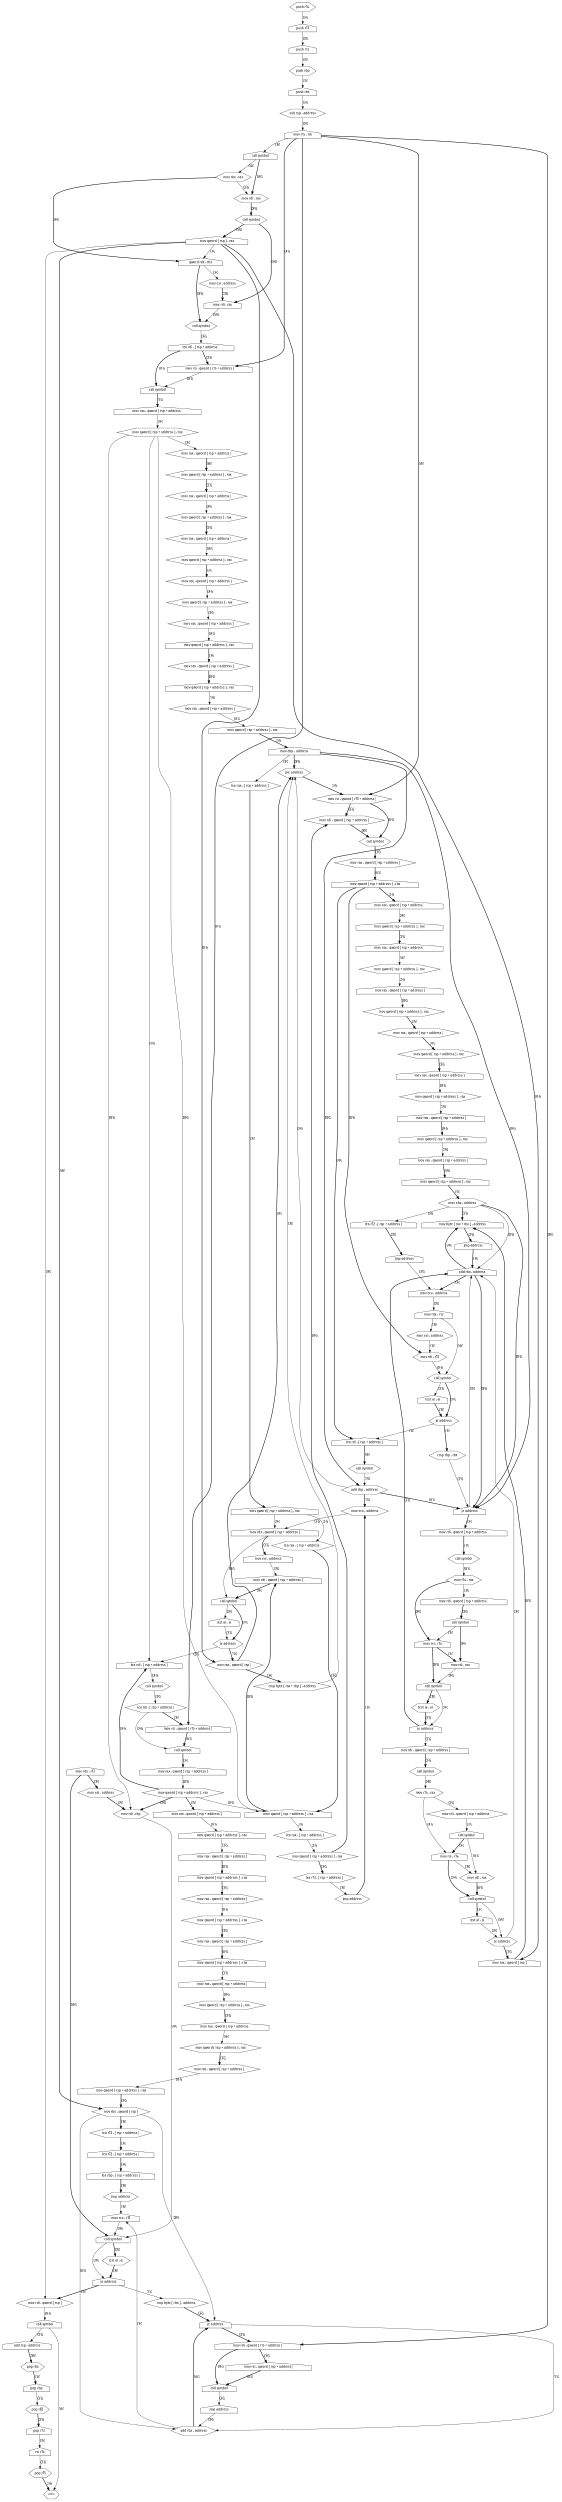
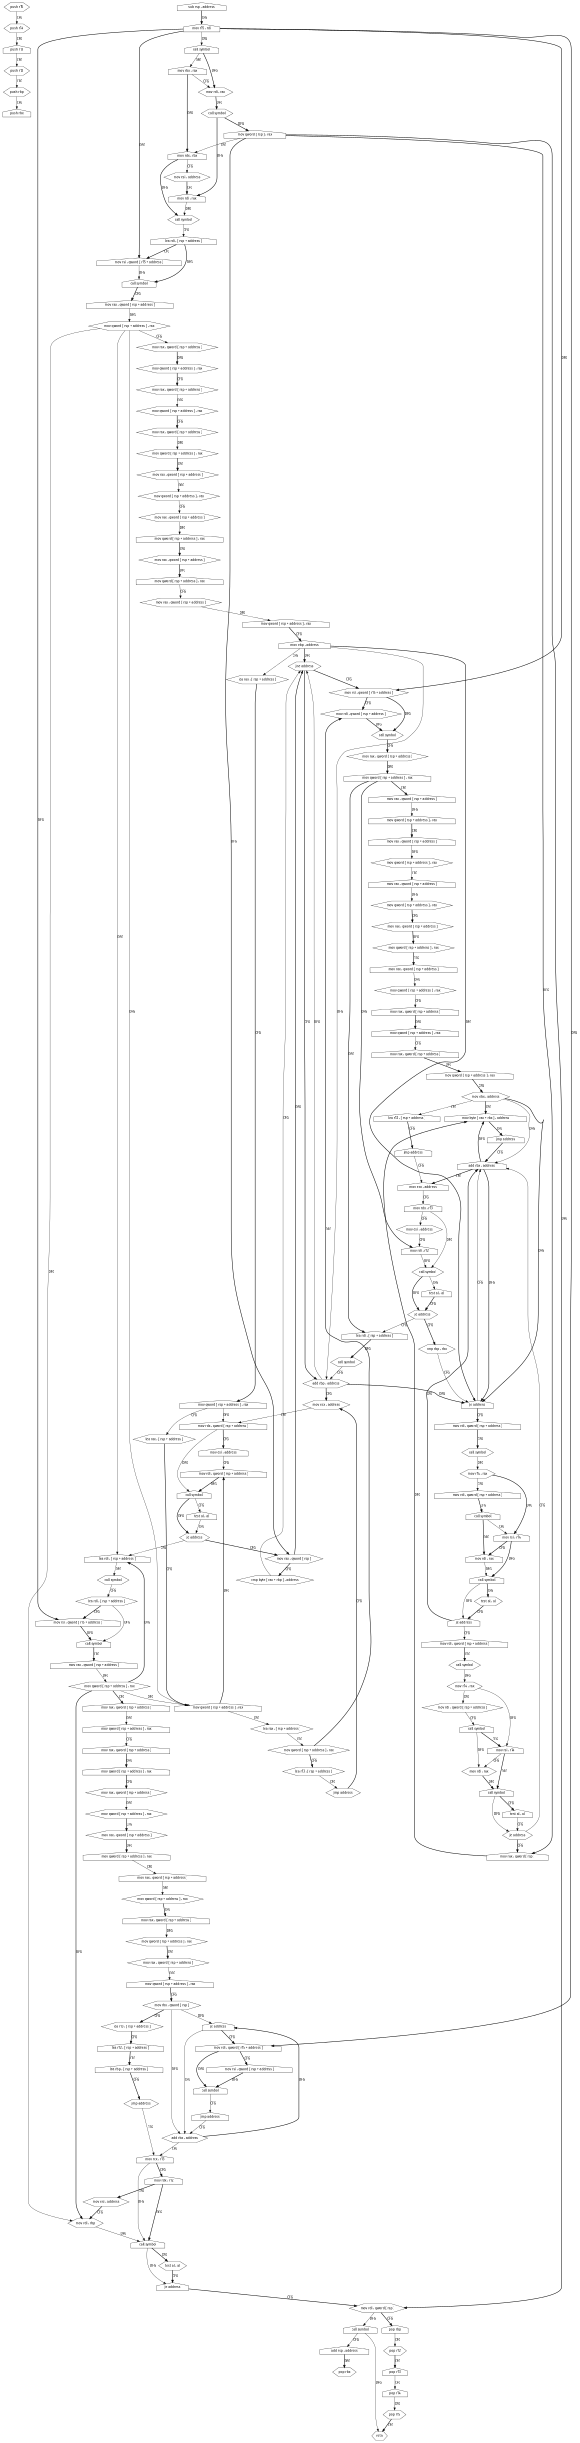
  digraph {
    fontname="Fira Sans"
    node [fontname="Fira Sans" shape=house]
    edge [fontname="Fira Sans" style=bold]
+   n1 [label="push r15" shape=hexagon]
    n2 [label="push r14" shape=hexagon]
    n3 [label="push r13"]
-   n4 [label="push r12"]
+   n4 [label="push r12" shape=hexagon]
    n5 [label="push rbp" shape=hexagon]
    n6 [label="push rbx"]
-   n7 [label="sub rsp , address" shape=hexagon]
+   n7 [label="sub rsp , address"]
    n8 [label="mov r15 , rdi"]
    n9 [label="call symbol"]
    n10 [label="mov rsi , qword [ r15 + address ]"]
    n11 [label="mov rsi , qword [ r15 + address ]"]
    n12 [label="mov rsi , qword [ r15 + address ]" shape=hexagon]
    n13 [label="mov rdi , qword [ r15 + address ]"]
-   n14 [label="mov rbx , rax" shape=hexagon]
+   n14 [label="mov rbx , rax"]
    n15 [label="mov rdi , rax" shape=hexagon]
    n16 [label="call symbol"]
    n17 [label="call symbol"]
    n18 [label="mov rdi , qword [ rsp + address ]" shape=hexagon]
    n19 [label="call symbol" shape=hexagon]
    n20 [label="mov rsi , qword [ rsp + address ]"]
    n21 [label="call symbol"]
-   n22 [label="qword rdx , rbx"]
+   n22 [label="mov rdx , rbx"]
    n23 [label="call symbol" shape=hexagon]
    n24 [label="mov esi , address" shape=hexagon]
    n25 [label="call symbol" shape=hexagon]
    n26 [label="mov qword [ rsp ] , rax"]
    n27 [label="mov rdi , rax"]
    n28 [label="mov rax , qword [ rsp ]" shape=hexagon]
    n29 [label="mov rbx , qword [ rsp ]" shape=hexagon]
    n30 [label="mov rdi , qword [ rsp ]" shape=hexagon]
    n31 [label="mov rax , qword [ rsp ]"]
    n32 [label="jne address" shape=hexagon]
    n33 [label="cmp byte [ rax + rbp ] , address" shape=hexagon]
    n34 [label="lea r13 , [ rsp + address ]" shape=hexagon]
    n35 [label="je address"]
    n36 [label="add rbx , address" shape=hexagon]
    n37 [label="call symbol"]
    n38 [label="mov byte [ rax + rbx ] , address"]
    n39 [label="lea rdi , [ rsp + address ]"]
    n40 [label="mov rax , qword [ rsp + address ]"]
    n41 [label="mov qword [ rsp + address ] , rax" shape=hexagon]
    n42 [label="mov rax , qword [ rsp + address ]" shape=hexagon]
    n43 [label="mov qword [ rsp + address ] , rax"]
    n44 [label="lea rdi , [ rsp + address ]"]
    n45 [label="mov rdi , rbp" shape=hexagon]
    n46 [label="mov qword [ rsp + address ] , rax" shape=hexagon]
    n47 [label="lea rax , [ rsp + address ]" shape=hexagon]
    n48 [label="mov rdi , qword [ rsp + address ]"]
    n49 [label="call symbol" shape=hexagon]
    n50 [label="call symbol"]
    n51 [label="mov rax , qword [ rsp + address ]" shape=hexagon]
    n52 [label="mov qword [ rsp + address ] , rax" shape=hexagon]
    n53 [label="mov rax , qword [ rsp + address ]" shape=hexagon]
    n54 [label="mov qword [ rsp + address ] , rax" shape=hexagon]
    n55 [label="mov rax , qword [ rsp + address ]" shape=hexagon]
    n56 [label="mov qword [ rsp + address ] , rax" shape=hexagon]
    n57 [label="mov rax , qword [ rsp + address ]" shape=hexagon]
    n58 [label="mov qword [ rsp + address ] , rax"]
    n59 [label="mov rax , qword [ rsp + address ]" shape=hexagon]
    n60 [label="mov qword [ rsp + address ] , rax"]
    n61 [label="mov rax , qword [ rsp + address ]" shape=hexagon]
    n62 [label="mov qword [ rsp + address ] , rax"]
    n63 [label="mov ebp , address"]
    n64 [label="lea rax , [ rsp + address ]" shape=hexagon]
    n65 [label="add rbp , address" shape=hexagon]
    n66 [label="je address"]
    n67 [label="mov qword [ rsp + address ] , rax"]
    n68 [label="mov ecx , address" shape=hexagon]
    n69 [label="add rbx , address"]
    n70 [label="mov rdi , qword [ rsp + address ]"]
    n71 [label="lea rax , [ rsp + address ]" shape=hexagon]
    n72 [label="mov rdx , qword [ rsp + address ]"]
    n73 [label="mov esi , address"]
    n74 [label="call symbol"]
    n75 [label="mov qword [ rsp + address ] , rax" shape=hexagon]
    n76 [label="lea r13 , [ rsp + address ]" shape=hexagon]
    n77 [label="jmp address" shape=hexagon]
    n78 [label="test al , al"]
    n79 [label="je address" shape=hexagon]
    n80 [label="lea rdi , [ rsp + address ]" shape=hexagon]
    n81 [label="mov rax , qword [ rsp + address ]"]
    n82 [label="mov qword [ rsp + address ] , rax" shape=hexagon]
    n83 [label="mov rax , qword [ rsp + address ]"]
    n84 [label="mov qword [ rsp + address ] , rax"]
    n85 [label="mov rax , qword [ rsp + address ]"]
    n86 [label="mov qword [ rsp + address ] , rax"]
    n87 [label="mov rax , qword [ rsp + address ]" shape=hexagon]
    n88 [label="mov qword [ rsp + address ] , rax" shape=hexagon]
    n89 [label="mov rax , qword [ rsp + address ]" shape=hexagon]
    n90 [label="mov qword [ rsp + address ] , rax"]
    n91 [label="mov rax , qword [ rsp + address ]"]
    n92 [label="mov qword [ rsp + address ] , rax" shape=hexagon]
    n93 [label="mov rax , qword [ rsp + address ]"]
    n94 [label="mov qword [ rsp + address ] , rax" shape=hexagon]
    n95 [label="mov rax , qword [ rsp + address ]" shape=hexagon]
    n96 [label="mov qword [ rsp + address ] , rax"]
    n97 [label="lea r12 , [ rsp + address ]"]
    n98 [label="mov rcx , r13"]
    n99 [label="lea rbp , [ rsp + address ]"]
    n100 [label="jmp address" shape=hexagon]
    n101 [label="mov rdx , r12"]
    n102 [label="mov esi , address" shape=hexagon]
    n103 [label="test al , al" shape=hexagon]
    n104 [label="je address"]
    n105 [label="mov rax , qword [ rsp + address ]" shape=hexagon]
-   n106 [label="cmp byte [ rbx ] , address" shape=hexagon]
    n107 [label="add rsp , address"]
    n108 [label=retn shape=hexagon]
    n109 [label="mov qword [ rsp + address ] , rax"]
    n110 [label="mov rax , qword [ rsp + address ]"]
-   n111 [label="mov rdi , r12" shape=hexagon]
+   n111 [label="mov rdi , r12"]
    n112 [label="lea rdi , [ rsp + address ]"]
    n113 [label="mov qword [ rsp + address ] , rax"]
    n114 [label="call symbol" shape=hexagon]
    n115 [label="call symbol" shape=hexagon]
    n116 [label="mov rax , qword [ rsp + address ]"]
    n117 [label="mov qword [ rsp + address ] , rax" shape=hexagon]
    n118 [label="mov rax , qword [ rsp + address ]"]
    n119 [label="mov qword [ rsp + address ] , rax" shape=hexagon]
    n120 [label="mov rax , qword [ rsp + address ]" shape=hexagon]
    n121 [label="mov qword [ rsp + address ] , rax" shape=hexagon]
    n122 [label="mov rax , qword [ rsp + address ]"]
    n123 [label="mov qword [ rsp + address ] , rax" shape=hexagon]
    n124 [label="mov rax , qword [ rsp + address ]"]
    n125 [label="mov qword [ rsp + address ] , rax"]
    n126 [label="mov rax , qword [ rsp + address ]"]
    n127 [label="mov qword [ rsp + address ] , rax"]
    n128 [label="mov ebx , address" shape=hexagon]
    n129 [label="lea r12 , [ rsp + address ]"]
    n130 [label="jmp address"]
    n131 [label="mov ecx , address"]
    n132 [label="jmp address"]
    n133 [label="mov rdx , r13"]
    n134 [label="mov esi , address" shape=hexagon]
    n135 [label="pop rbx" shape=hexagon]
    n136 [label="pop rbp"]
-   n137 [label="pop r82" shape=hexagon]
+   n137 [label="pop r12" shape=hexagon]
    n138 [label="pop r13"]
-   n139 [label="rsi r14"]
+   n139 [label="pop r14"]
    n140 [label="pop r15" shape=hexagon]
    n141 [label="jmp address"]
    n142 [label="test al , al"]
    n143 [label="je address" shape=hexagon]
    n144 [label="cmp rbp , rbx" shape=hexagon]
    n145 [label="call symbol" shape=hexagon]
    n146 [label="mov r14 , rax" shape=hexagon]
    n147 [label="mov rdi , qword [ rsp + address ]"]
    n148 [label="mov rsi , r14"]
    n149 [label="call symbol"]
    n150 [label="mov rdi , rax"]
    n151 [label="call symbol"]
    n152 [label="test al , al" shape=hexagon]
    n153 [label="je address"]
    n154 [label="mov rdi , qword [ rsp + address ]"]
    n155 [label="call symbol" shape=hexagon]
    n156 [label="mov r14 , rax" shape=hexagon]
    n157 [label="mov rdi , qword [ rsp + address ]" shape=hexagon]
    n158 [label="mov rsi , r14"]
    n159 [label="call symbol"]
    n160 [label="mov rdi , rax" shape=hexagon]
    n161 [label="call symbol"]
    n162 [label="test al , al"]
    n163 [label="je address" shape=hexagon]
+   n1 -> n2 [label=CFG style=solid]
    n2 -> n3 [label=CFG style=solid]
    n3 -> n4 [label=CFG style=solid]
    n4 -> n5 [label=CFG style=solid]
    n5 -> n6 [label=CFG style=solid]
-   n6 -> n7 [label=CFG style=solid]
-   n7 -> n8 [label=CFG style=solid]
+   n7 -> n8 [label=CFG]
    n8 -> n9 [label=CFG style=solid]
    n8 -> n10 [label=DFG]
    n8 -> n11 [label=DFG]
    n8 -> n12 [label=DFG]
    n8 -> n13 [label=DFG]
    n9 -> n14 [label=DFG style=solid]
    n9 -> n15 [label=DFG]
    n10 -> n16 [label=DFG style=solid]
    n11 -> n17 [label=DFG]
    n12 -> n18 [label=CFG]
    n12 -> n19 [label=DFG]
    n13 -> n20 [label=CFG]
    n13 -> n21 [label=DFG]
    n14 -> n15 [label=CFG style=solid]
    n14 -> n22 [label=DFG]
    n15 -> n23 [label=DFG]
    n16 -> n40 [label=CFG]
    n17 -> n81 [label=CFG]
    n18 -> n19 [label=DFG]
    n19 -> n105 [label=CFG]
    n20 -> n21 [label=DFG]
    n21 -> n141 [label=CFG style=solid]
    n22 -> n24 [label=CFG style=solid]
    n22 -> n25 [label=DFG]
    n23 -> n26 [label=DFG]
    n23 -> n27 [label=DFG]
    n24 -> n27 [label=CFG]
    n25 -> n39 [label=CFG style=solid]
    n26 -> n22 [label=CFG style=solid]
    n26 -> n28 [label=DFG]
-   n26 -> n29 [label=DFG]
-   n26 -> n30 [label=DFG style=solid]
+   n26 -> n30 [label=DFG]
    n26 -> n31 [label=DFG]
    n27 -> n25 [label=DFG style=solid]
    n28 -> n32 [label=DFG]
    n28 -> n33 [label=CFG]
    n29 -> n34 [label=CFG]
    n29 -> n35 [label=DFG style=solid]
    n29 -> n36 [label=DFG style=solid]
    n30 -> n37 [label=DFG style=solid]
    n31 -> n38 [label=DFG]
    n32 -> n12 [label=CFG]
+   n32 -> n65 [label=CFG]
    n33 -> n32 [label=CFG style=solid]
    n34 -> n97 [label=CFG]
    n35 -> n13 [label=CFG]
    n35 -> n36 [label=CFG style=solid]
    n36 -> n35 [label=DFG]
    n36 -> n98 [label=CFG style=solid]
    n37 -> n107 [label=CFG style=solid]
    n37 -> n108 [label=DFG style=solid]
    n38 -> n132 [label=CFG]
    n39 -> n10 [label=CFG]
    n39 -> n16 [label=DFG]
    n40 -> n41 [label=DFG style=solid]
    n41 -> n42 [label=CFG style=solid]
    n41 -> n43 [label=DFG style=solid]
    n41 -> n44 [label=DFG style=solid]
    n41 -> n45 [label=DFG style=solid]
    n42 -> n46 [label=DFG]
    n43 -> n47 [label=CFG style=solid]
    n43 -> n48 [label=DFG]
    n44 -> n49 [label=DFG style=solid]
    n45 -> n50 [label=DFG style=solid]
    n46 -> n51 [label=CFG]
    n47 -> n75 [label=CFG style=solid]
    n48 -> n74 [label=DFG]
    n49 -> n80 [label=CFG style=solid]
    n50 -> n103 [label=CFG]
    n50 -> n104 [label=DFG style=solid]
    n51 -> n52 [label=DFG style=solid]
    n52 -> n53 [label=CFG]
    n53 -> n54 [label=DFG style=solid]
    n54 -> n55 [label=CFG]
    n55 -> n56 [label=DFG style=solid]
    n56 -> n57 [label=CFG style=solid]
    n57 -> n58 [label=DFG style=solid]
    n58 -> n59 [label=CFG]
    n59 -> n60 [label=DFG]
    n60 -> n61 [label=CFG style=solid]
    n61 -> n62 [label=DFG style=solid]
    n62 -> n63 [label=CFG]
    n63 -> n32 [label=DFG]
    n63 -> n64 [label=CFG style=solid]
-   n63 -> n65 [label=DFG]
+   n63 -> n65 [label=DFG style=solid]
    n63 -> n66 [label=DFG]
    n64 -> n67 [label=CFG]
    n65 -> n32 [label=DFG style=solid]
    n65 -> n66 [label=DFG]
    n65 -> n68 [label=CFG]
    n66 -> n69 [label=CFG style=solid]
    n66 -> n70 [label=CFG]
    n67 -> n71 [label=CFG style=solid]
    n67 -> n72 [label=DFG style=solid]
    n68 -> n72 [label=CFG style=solid]
    n69 -> n38 [label=DFG]
    n69 -> n66 [label=DFG]
    n69 -> n131 [label=CFG]
    n70 -> n145 [label=CFG]
    n71 -> n43 [label=CFG]
    n72 -> n73 [label=CFG]
    n72 -> n74 [label=DFG style=solid]
    n73 -> n48 [label=CFG style=solid]
    n74 -> n78 [label=CFG style=solid]
    n74 -> n79 [label=DFG]
    n75 -> n18 [label=DFG]
    n75 -> n76 [label=CFG]
    n76 -> n77 [label=CFG style=solid]
    n77 -> n68 [label=CFG]
    n78 -> n79 [label=CFG style=solid]
    n79 -> n28 [label=CFG]
    n79 -> n44 [label=CFG style=solid]
    n80 -> n11 [label=CFG]
    n80 -> n17 [label=DFG style=solid]
    n81 -> n82 [label=DFG style=solid]
    n82 -> n43 [label=DFG style=solid]
    n82 -> n44 [label=DFG]
    n82 -> n45 [label=DFG]
    n82 -> n83 [label=CFG]
    n83 -> n84 [label=DFG style=solid]
    n84 -> n85 [label=CFG style=solid]
    n85 -> n86 [label=DFG]
    n86 -> n87 [label=CFG]
    n87 -> n88 [label=DFG style=solid]
    n88 -> n89 [label=CFG]
    n89 -> n90 [label=DFG]
    n90 -> n91 [label=CFG style=solid]
    n91 -> n92 [label=DFG style=solid]
    n92 -> n93 [label=CFG]
    n93 -> n94 [label=DFG style=solid]
    n94 -> n95 [label=CFG]
    n95 -> n96 [label=DFG style=solid]
    n96 -> n29 [label=CFG]
    n97 -> n99 [label=CFG]
    n98 -> n50 [label=DFG style=solid]
+   n98 -> n101 [label=CFG]
    n99 -> n100 [label=CFG]
    n100 -> n98 [label=CFG style=solid]
    n101 -> n50 [label=DFG]
    n101 -> n102 [label=CFG]
    n102 -> n45 [label=CFG]
    n103 -> n104 [label=CFG]
    n104 -> n30 [label=CFG]
-   n104 -> n106 [label=CFG style=solid]
    n105 -> n109 [label=DFG]
-   n106 -> n35 [label=CFG]
    n107 -> n135 [label=DFG]
    n109 -> n110 [label=CFG]
    n109 -> n111 [label=DFG]
    n109 -> n112 [label=DFG]
    n110 -> n113 [label=DFG style=solid]
    n111 -> n114 [label=DFG style=solid]
    n112 -> n115 [label=DFG]
    n113 -> n116 [label=CFG]
    n114 -> n142 [label=CFG style=solid]
    n114 -> n143 [label=DFG]
    n115 -> n65 [label=CFG style=solid]
    n116 -> n117 [label=DFG style=solid]
    n117 -> n118 [label=CFG style=solid]
    n118 -> n119 [label=DFG style=solid]
    n119 -> n120 [label=CFG]
    n120 -> n121 [label=DFG]
    n121 -> n122 [label=CFG]
    n122 -> n123 [label=DFG style=solid]
    n123 -> n124 [label=CFG style=solid]
    n124 -> n125 [label=DFG]
    n125 -> n126 [label=CFG style=solid]
    n126 -> n127 [label=DFG]
    n127 -> n128 [label=CFG]
    n128 -> n38 [label=CFG]
    n128 -> n66 [label=DFG]
    n128 -> n69 [label=DFG style=solid]
    n128 -> n129 [label=CFG style=solid]
    n129 -> n130 [label=CFG]
    n130 -> n131 [label=CFG style=solid]
    n131 -> n133 [label=CFG style=solid]
    n132 -> n69 [label=CFG]
    n133 -> n114 [label=DFG style=solid]
    n133 -> n134 [label=CFG style=solid]
    n134 -> n111 [label=CFG style=solid]
-   n135 -> n136 [label=CFG]
+   n30 -> n136 [label=CFG]
    n136 -> n137 [label=CFG style=solid]
    n137 -> n138 [label=CFG]
    n138 -> n139 [label=CFG style=solid]
    n139 -> n140 [label=CFG style=solid]
    n140 -> n108 [label=CFG]
    n141 -> n36 [label=CFG style=solid]
    n142 -> n143 [label=CFG]
    n143 -> n112 [label=CFG style=solid]
    n143 -> n144 [label=CFG]
    n144 -> n66 [label=CFG style=solid]
    n145 -> n146 [label=DFG style=solid]
    n146 -> n147 [label=CFG style=solid]
    n146 -> n148 [label=DFG]
    n147 -> n149 [label=CFG]
    n148 -> n150 [label=CFG]
    n148 -> n151 [label=DFG]
    n149 -> n148 [label=CFG style=solid]
    n149 -> n150 [label=DFG]
    n150 -> n151 [label=DFG style=solid]
    n151 -> n152 [label=CFG]
    n151 -> n153 [label=DFG style=solid]
    n152 -> n153 [label=CFG]
    n153 -> n69 [label=CFG]
    n153 -> n154 [label=CFG style=solid]
    n154 -> n155 [label=CFG]
    n155 -> n156 [label=DFG style=solid]
    n156 -> n157 [label=CFG style=solid]
    n156 -> n158 [label=DFG style=solid]
    n157 -> n159 [label=CFG style=solid]
    n158 -> n160 [label=CFG style=solid]
    n158 -> n161 [label=DFG]
    n159 -> n158 [label=CFG]
    n159 -> n160 [label=DFG style=solid]
    n160 -> n161 [label=DFG]
    n161 -> n162 [label=CFG]
    n161 -> n163 [label=DFG style=solid]
    n162 -> n163 [label=CFG style=solid]
    n163 -> n31 [label=CFG]
    n163 -> n69 [label=CFG style=solid]
  }
